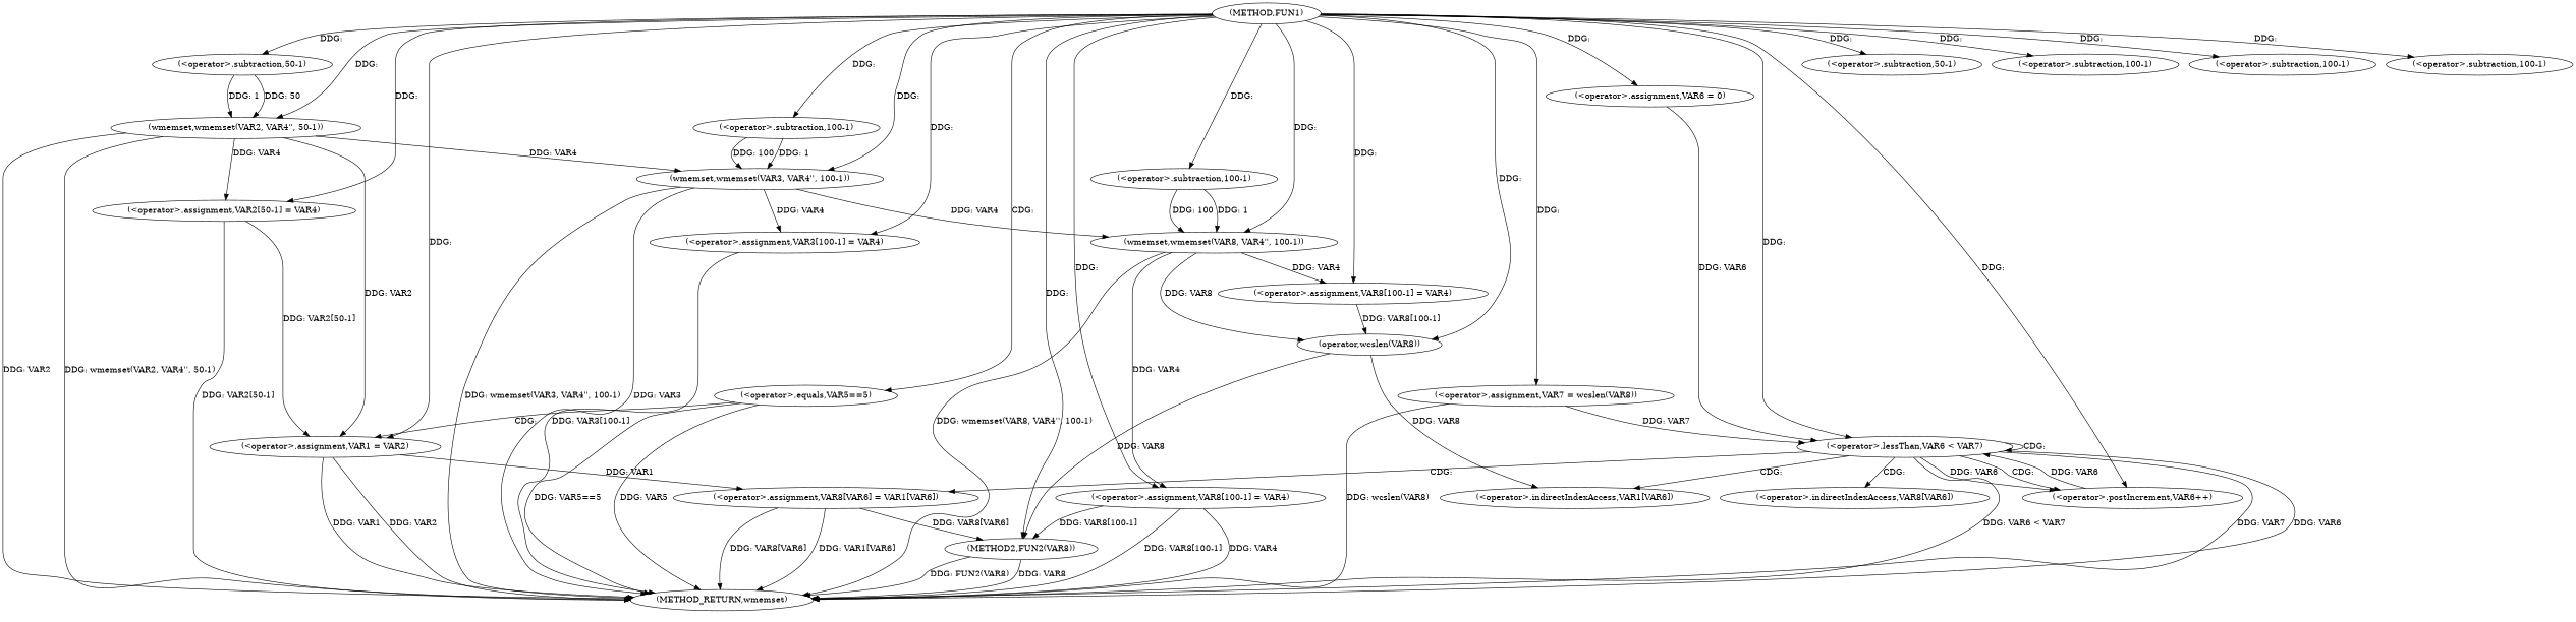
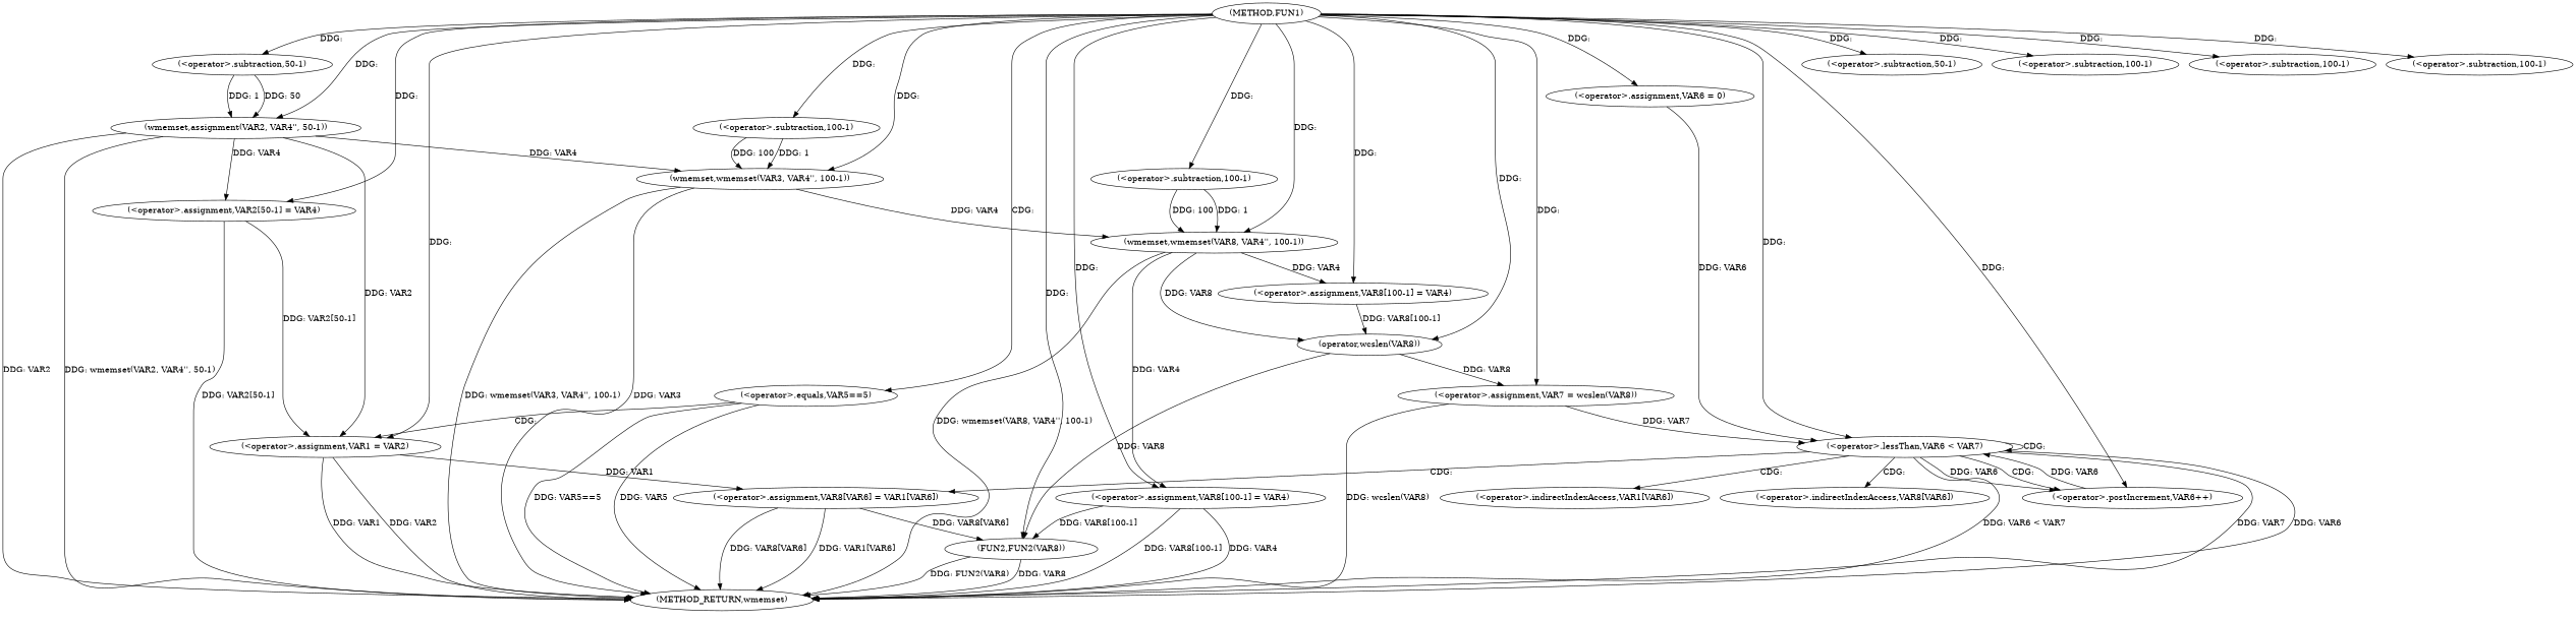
  digraph {
    n1 [label="(METHOD,FUN1)"]
-   n2 [label="(wmemset,wmemset(VAR2, VAR4'', 50-1))"]
+   n2 [label="(wmemset,assignment(VAR2, VAR4'', 50-1))"]
    n3 [label="(<operator>.subtraction,50-1)"]
    n4 [label="(<operator>.assignment,VAR2[50-1] = VAR4)"]
    n5 [label="(<operator>.subtraction,50-1)"]
    n6 [label="(wmemset,wmemset(VAR3, VAR4'', 100-1))"]
    n7 [label="(<operator>.subtraction,100-1)"]
-   n8 [label="(<operator>.assignment,VAR3[100-1] = VAR4)"]
    n9 [label="(<operator>.subtraction,100-1)"]
    n10 [label="(<operator>.equals,VAR5==5)"]
    n11 [label="(<operator>.assignment,VAR1 = VAR2)"]
    n12 [label="(wmemset,wmemset(VAR8, VAR4'', 100-1))"]
    n13 [label="(<operator>.subtraction,100-1)"]
    n14 [label="(<operator>.assignment,VAR8[100-1] = VAR4)"]
    n15 [label="(<operator>.subtraction,100-1)"]
    n16 [label="(<operator>.assignment,VAR7 = wcslen(VAR8))"]
    n17 [label="(operator,wcslen(VAR8))"]
    n18 [label="(<operator>.assignment,VAR6 = 0)"]
    n19 [label="(<operator>.lessThan,VAR6 < VAR7)"]
    n20 [label="(<operator>.postIncrement,VAR6++)"]
    n21 [label="(<operator>.assignment,VAR8[100-1] = VAR4)"]
    n22 [label="(<operator>.subtraction,100-1)"]
-   n23 [label="(METHOD2,FUN2(VAR8))"]
+   n23 [label="(FUN2,FUN2(VAR8))"]
    n24 [label="(METHOD_RETURN,wmemset)"]
    n25 [label="(<operator>.assignment,VAR8[VAR6] = VAR1[VAR6])"]
    n26 [label="(<operator>.indirectIndexAccess,VAR8[VAR6])"]
    n27 [label="(<operator>.indirectIndexAccess,VAR1[VAR6])"]
    n1 -> n2 [label="DDG: "]
    n1 -> n3 [label="DDG: "]
    n1 -> n4 [label="DDG: "]
    n1 -> n5 [label="DDG: "]
    n1 -> n6 [label="DDG: "]
    n1 -> n7 [label="DDG: "]
-   n1 -> n8 [label="DDG: "]
    n1 -> n9 [label="DDG: "]
    n1 -> n10 [label="CDG: "]
    n1 -> n11 [label="DDG: "]
    n1 -> n12 [label="DDG: "]
    n1 -> n13 [label="DDG: "]
    n1 -> n14 [label="DDG: "]
    n1 -> n15 [label="DDG: "]
    n1 -> n16 [label="DDG: "]
    n1 -> n17 [label="DDG: "]
    n1 -> n18 [label="DDG: "]
    n1 -> n19 [label="DDG: "]
    n1 -> n20 [label="DDG: "]
    n1 -> n21 [label="DDG: "]
    n1 -> n22 [label="DDG: "]
    n1 -> n23 [label="DDG: "]
    n2 -> n4 [label="DDG: VAR4"]
    n2 -> n6 [label="DDG: VAR4"]
    n2 -> n11 [label="DDG: VAR2"]
    n2 -> n24 [label="DDG: wmemset(VAR2, VAR4'', 50-1)"]
    n2 -> n24 [label="DDG: VAR2"]
    n3 -> n2 [label="DDG: 50"]
    n3 -> n2 [label="DDG: 1"]
    n4 -> n11 [label="DDG: VAR2[50-1]"]
    n4 -> n24 [label="DDG: VAR2[50-1]"]
-   n6 -> n8 [label="DDG: VAR4"]
    n6 -> n12 [label="DDG: VAR4"]
    n6 -> n24 [label="DDG: wmemset(VAR3, VAR4'', 100-1)"]
    n6 -> n24 [label="DDG: VAR3"]
    n7 -> n6 [label="DDG: 100"]
    n7 -> n6 [label="DDG: 1"]
-   n8 -> n24 [label="DDG: VAR3[100-1]"]
    n10 -> n11 [label="CDG: "]
    n10 -> n24 [label="DDG: VAR5==5"]
    n10 -> n24 [label="DDG: VAR5"]
    n11 -> n24 [label="DDG: VAR2"]
    n11 -> n24 [label="DDG: VAR1"]
    n11 -> n25 [label="DDG: VAR1"]
    n12 -> n14 [label="DDG: VAR4"]
    n12 -> n17 [label="DDG: VAR8"]
    n12 -> n21 [label="DDG: VAR4"]
    n12 -> n24 [label="DDG: wmemset(VAR8, VAR4'', 100-1)"]
    n13 -> n12 [label="DDG: 100"]
    n13 -> n12 [label="DDG: 1"]
    n14 -> n17 [label="DDG: VAR8[100-1]"]
    n16 -> n19 [label="DDG: VAR7"]
    n16 -> n24 [label="DDG: wcslen(VAR8)"]
-   n17 -> n27 [label="DDG: VAR8"]
+   n17 -> n16 [label="DDG: VAR8"]
    n17 -> n23 [label="DDG: VAR8"]
    n18 -> n19 [label="DDG: VAR6"]
    n19 -> n19 [label="CDG: "]
    n19 -> n20 [label="DDG: VAR6"]
    n19 -> n20 [label="CDG: "]
    n19 -> n24 [label="DDG: VAR6 < VAR7"]
    n19 -> n24 [label="DDG: VAR7"]
    n19 -> n24 [label="DDG: VAR6"]
    n19 -> n25 [label="CDG: "]
    n19 -> n26 [label="CDG: "]
    n19 -> n27 [label="CDG: "]
    n20 -> n19 [label="DDG: VAR6"]
    n21 -> n23 [label="DDG: VAR8[100-1]"]
    n21 -> n24 [label="DDG: VAR8[100-1]"]
    n21 -> n24 [label="DDG: VAR4"]
    n23 -> n24 [label="DDG: VAR8"]
    n23 -> n24 [label="DDG: FUN2(VAR8)"]
    n25 -> n23 [label="DDG: VAR8[VAR6]"]
    n25 -> n24 [label="DDG: VAR8[VAR6]"]
    n25 -> n24 [label="DDG: VAR1[VAR6]"]
  }
